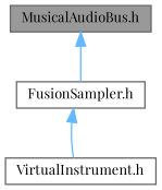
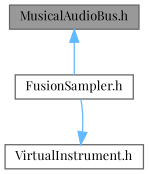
  digraph {
    fontname="Playfair Display"
    node [color=grey40 fillcolor=white fontname="Playfair Display" fontsize=10 shape=box style=filled]
    edge [color=steelblue1 dir=back fontname="Playfair Display" fontsize=10 labelfontname=Helvetica labelfontsize=10 style=solid]
    n1 [color=gray40 fillcolor=grey60 fontcolor=black height=0.2 label="MusicalAudioBus.h" width=0.4]
    n2 [height=0.2 label="FusionSampler.h" width=0.4]
    n3 [height=0.2 label="VirtualInstrument.h" width=0.4]
    n1 -> n2
-   n2 -> n3
+   n3 -> n2
  }
